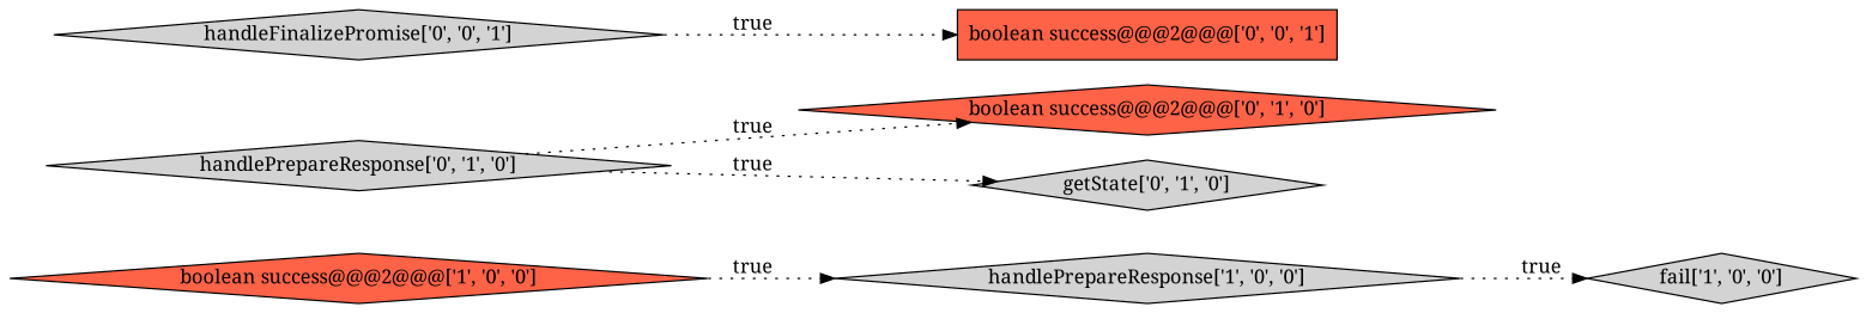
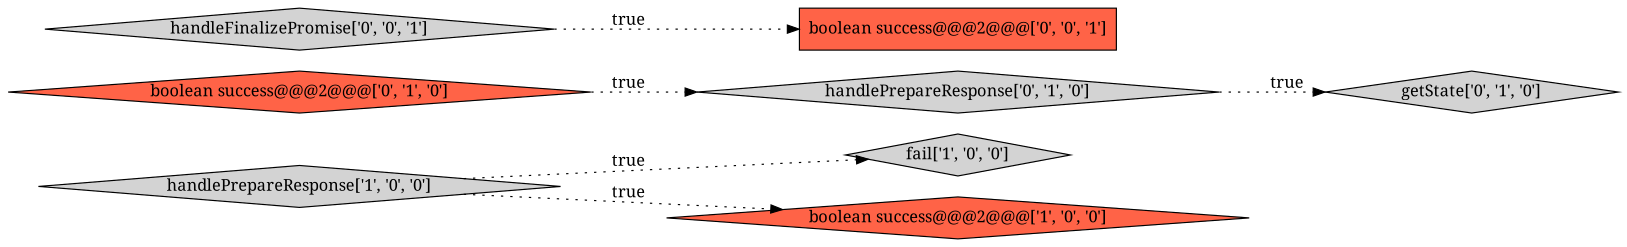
  digraph {
    fontname="Noto Serif"
    rankdir=LR
    node [fillcolor=lightgray fontname="Noto Serif" shape=diamond style=filled]
    edge [fontname="Noto Serif" style=dotted]
    n1 [label="handlePrepareResponse['1', '0', '0']"]
    n2 [label="fail['1', '0', '0']"]
    n3 [fillcolor=tomato label="boolean success@@@2@@@['1', '0', '0']"]
    n4 [fillcolor=tomato label="boolean success@@@2@@@['0', '1', '0']"]
    n5 [label="handlePrepareResponse['0', '1', '0']"]
    n6 [label="getState['0', '1', '0']"]
    n7 [fillcolor=tomato label="boolean success@@@2@@@['0', '0', '1']" shape=box]
    n8 [label="handleFinalizePromise['0', '0', '1']"]
    n1 -> n2 [label=true]
-   n3 -> n1 [label=true]
-   n5 -> n4 [label=true]
+   n1 -> n3 [label=true]
+   n4 -> n5 [label=true]
    n5 -> n6 [label=true]
    n8 -> n7 [label=true]
  }
